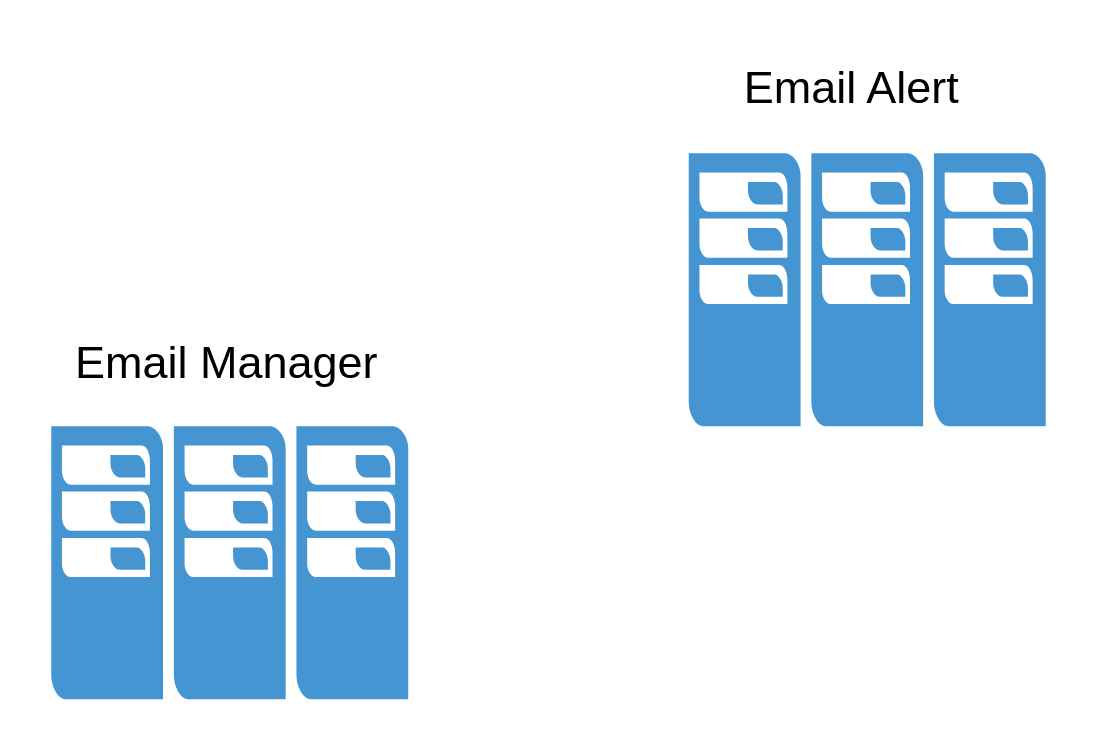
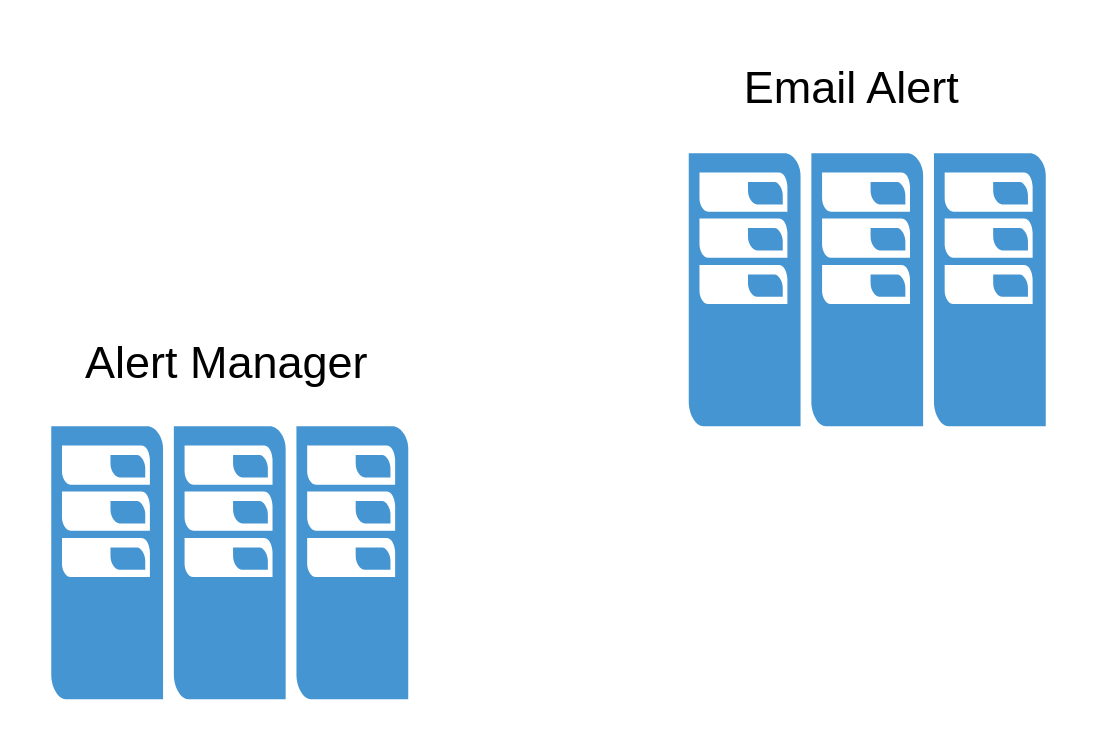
  <mxCell id="0" />
  <mxCell id="1" parent="0" />
- <mxCell id="2" value="Email Manager" style="text;html=1;align=center;verticalAlign=middle;resizable=0;points=[];autosize=1;strokeColor=none;fillColor=none;arcSize=12;imageWidth=48;imageHeight=48;strokeWidth=9;fontSize=18;" vertex="1" parent="1"><mxGeometry x="20" y="130" width="140" height="30" as="geometry" /></mxCell>
+ <mxCell id="2" value="Alert Manager" style="text;html=1;align=center;verticalAlign=middle;resizable=0;points=[];autosize=1;strokeColor=none;fillColor=none;arcSize=12;imageWidth=48;imageHeight=48;strokeWidth=9;fontSize=18;" vertex="1" parent="1"><mxGeometry x="20" y="130" width="140" height="30" as="geometry" /></mxCell>
  <mxCell id="3" value="Email Alert" style="text;html=1;align=center;verticalAlign=middle;resizable=0;points=[];autosize=1;strokeColor=none;fillColor=none;arcSize=12;imageWidth=48;imageHeight=48;strokeWidth=9;fontSize=18;" vertex="1" parent="1"><mxGeometry x="275" y="20" width="130" height="30" as="geometry" /></mxCell>
  <mxCell id="4" value="" style="pointerEvents=1;shadow=0;dashed=0;html=1;strokeColor=none;fillColor=#4495D1;labelPosition=center;verticalLabelPosition=bottom;verticalAlign=top;align=center;outlineConnect=0;shape=mxgraph.veeam.cluster;fontSize=18;" vertex="1" parent="1"><mxGeometry x="20" y="170" width="142.8" height="109.2" as="geometry" /></mxCell>
  <mxCell id="5" value="" style="pointerEvents=1;shadow=0;dashed=0;html=1;strokeColor=none;fillColor=#4495D1;labelPosition=center;verticalLabelPosition=bottom;verticalAlign=top;align=center;outlineConnect=0;shape=mxgraph.veeam.cluster;fontSize=18;" vertex="1" parent="1"><mxGeometry x="275" y="60.8" width="142.8" height="109.2" as="geometry" /></mxCell>
